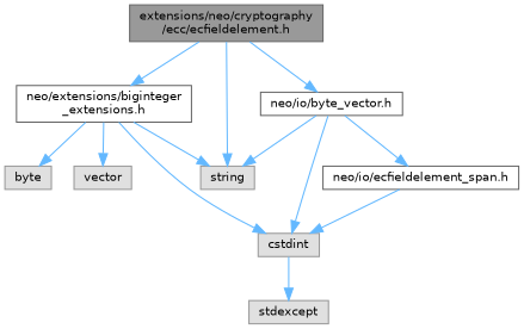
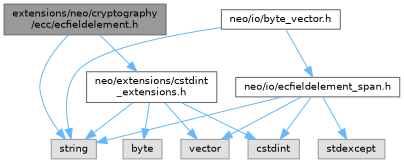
  digraph {
    node [color=grey60 fillcolor="#E0E0E0" fontname=Helvetica fontsize=10 shape=box style=filled]
    edge [color=steelblue1 fontname=Helvetica fontsize=10 labelfontname=Helvetica labelfontsize=10 style=solid]
    n1 [color=gray40 fillcolor=grey60 fontcolor=black height=0.2 label="extensions/neo/cryptography\l/ecc/ecfieldelement.h" width=0.4]
-   n2 [color=grey40 fillcolor=white height=0.2 label="neo/extensions/biginteger\l_extensions.h" width=0.4]
+   n2 [color=grey40 fillcolor=white height=0.2 label="neo/extensions/cstdint\l_extensions.h" width=0.4]
    n3 [height=0.2 label=string width=0.4]
    n4 [color=grey40 fillcolor=white height=0.2 label="neo/io/byte_vector.h" width=0.4]
    n5 [height=0.2 label=cstdint width=0.4]
    n6 [height=0.2 label=byte width=0.4]
    n7 [height=0.2 label=vector width=0.4]
    n8 [color=grey40 fillcolor=white height=0.2 label="neo/io/ecfieldelement_span.h" width=0.4]
    n9 [height=0.2 label=stdexcept width=0.4]
    n1 -> n2
    n1 -> n3
-   n1 -> n4
    n2 -> n3
    n2 -> n5
    n2 -> n6
    n2 -> n7
    n4 -> n3
-   n4 -> n5
    n4 -> n8
+   n8 -> n3
    n8 -> n5
-   n5 -> n9
+   n8 -> n7
+   n8 -> n9
  }
